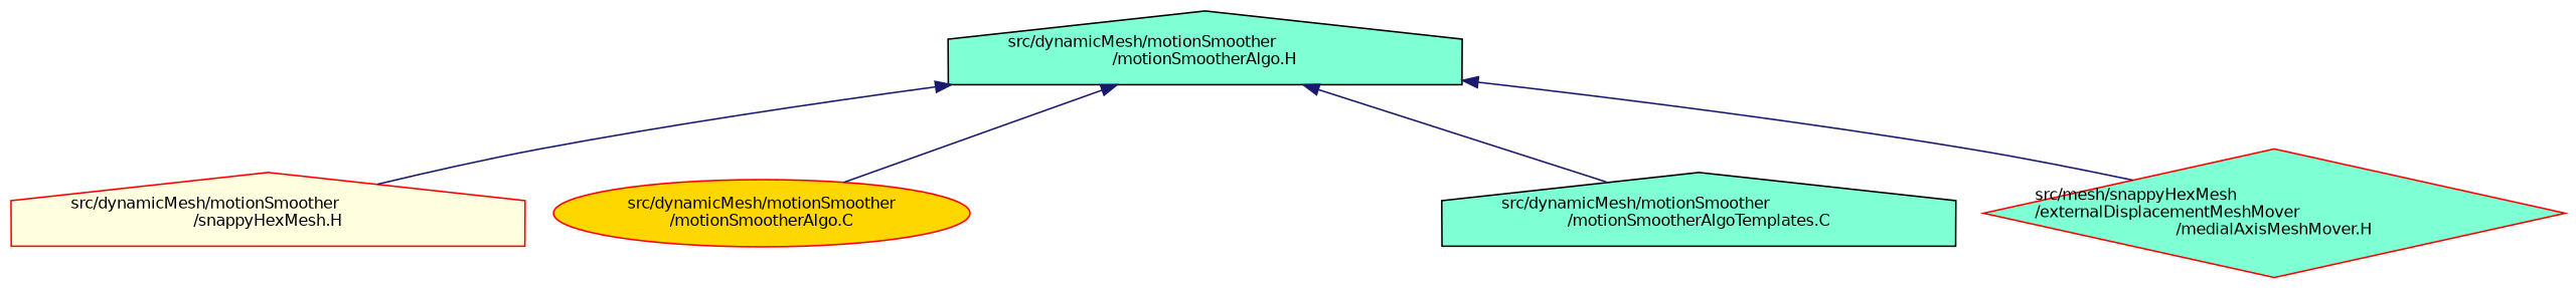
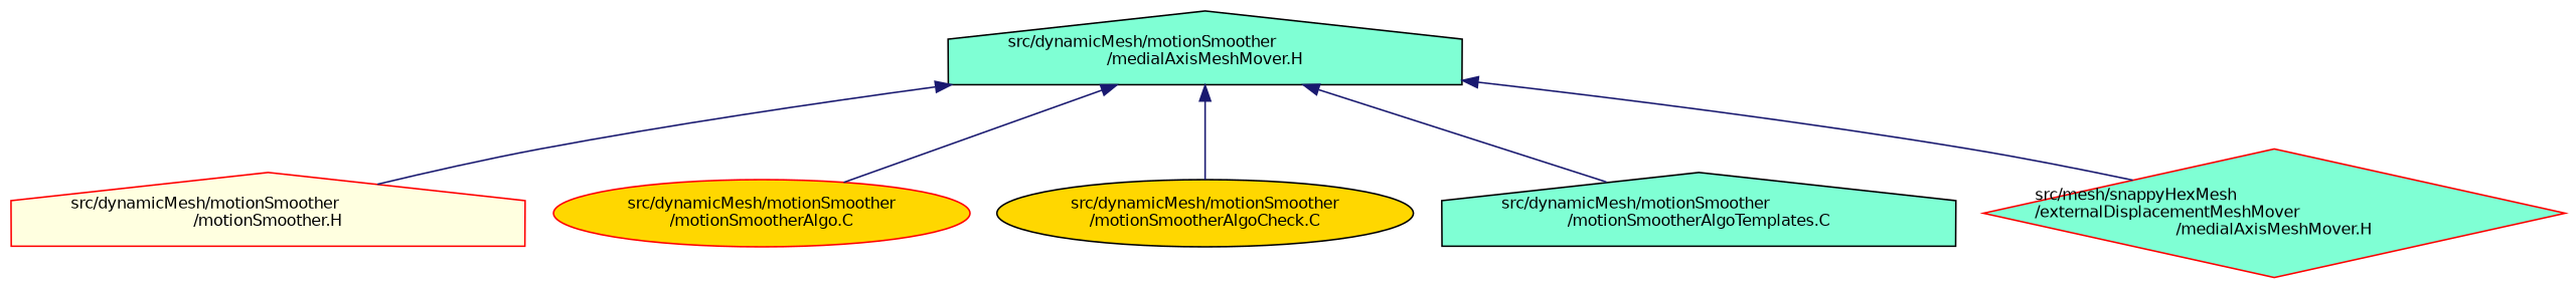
  digraph {
    node [color=black fillcolor=aquamarine fontname=Helvetica fontsize=10 shape=house style=filled]
    edge [color=midnightblue dir=back fontname=Helvetica fontsize=10 labelfontname=Helvetica labelfontsize=10 style=solid]
-   n1 [fontcolor=black height=0.2 label="src/dynamicMesh/motionSmoother\l/motionSmootherAlgo.H" width=0.4]
-   n2 [color=red fillcolor=lightyellow height=0.2 label="src/dynamicMesh/motionSmoother\l/snappyHexMesh.H" width=0.4]
+   n1 [fontcolor=black height=0.2 label="src/dynamicMesh/motionSmoother\l/medialAxisMeshMover.H" width=0.4]
+   n2 [color=red fillcolor=lightyellow height=0.2 label="src/dynamicMesh/motionSmoother\l/motionSmoother.H" width=0.4]
    n3 [color=red fillcolor=gold height=0.2 label="src/dynamicMesh/motionSmoother\l/motionSmootherAlgo.C" shape=ellipse width=0.4]
+   n4 [fillcolor=gold height=0.2 label="src/dynamicMesh/motionSmoother\l/motionSmootherAlgoCheck.C" shape=ellipse width=0.4]
    n5 [height=0.2 label="src/dynamicMesh/motionSmoother\l/motionSmootherAlgoTemplates.C" width=0.4]
    n6 [color=red height=0.2 label="src/mesh/snappyHexMesh\l/externalDisplacementMeshMover\l/medialAxisMeshMover.H" shape=diamond width=0.4]
    n1 -> n2
    n1 -> n3
+   n1 -> n4
    n1 -> n5
    n1 -> n6
  }
